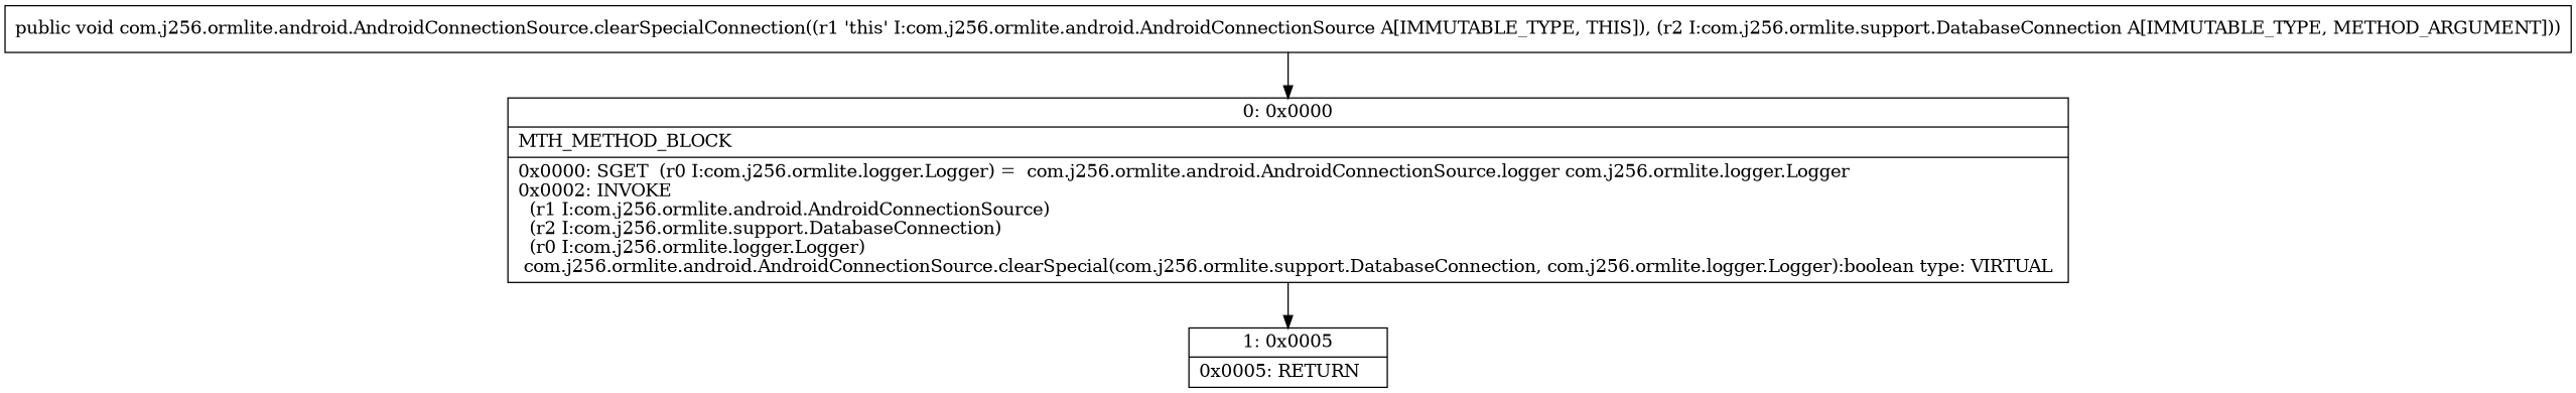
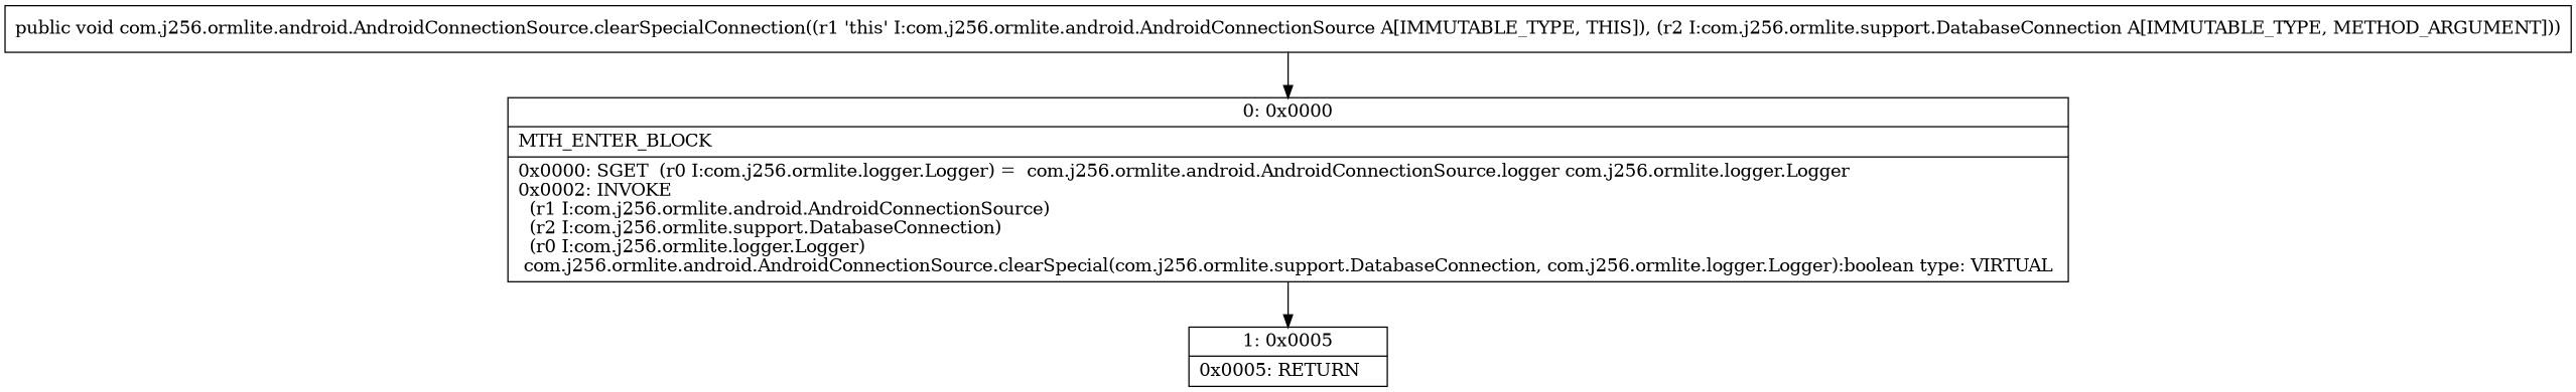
  digraph {
    node [shape=record]
-   n1 [label="{0\:\ 0x0000|MTH_METHOD_BLOCK\l|0x0000: SGET  (r0 I:com.j256.ormlite.logger.Logger) =  com.j256.ormlite.android.AndroidConnectionSource.logger com.j256.ormlite.logger.Logger \l0x0002: INVOKE  \l  (r1 I:com.j256.ormlite.android.AndroidConnectionSource)\l  (r2 I:com.j256.ormlite.support.DatabaseConnection)\l  (r0 I:com.j256.ormlite.logger.Logger)\l com.j256.ormlite.android.AndroidConnectionSource.clearSpecial(com.j256.ormlite.support.DatabaseConnection, com.j256.ormlite.logger.Logger):boolean type: VIRTUAL \l}"]
+   n1 [label="{0\:\ 0x0000|MTH_ENTER_BLOCK\l|0x0000: SGET  (r0 I:com.j256.ormlite.logger.Logger) =  com.j256.ormlite.android.AndroidConnectionSource.logger com.j256.ormlite.logger.Logger \l0x0002: INVOKE  \l  (r1 I:com.j256.ormlite.android.AndroidConnectionSource)\l  (r2 I:com.j256.ormlite.support.DatabaseConnection)\l  (r0 I:com.j256.ormlite.logger.Logger)\l com.j256.ormlite.android.AndroidConnectionSource.clearSpecial(com.j256.ormlite.support.DatabaseConnection, com.j256.ormlite.logger.Logger):boolean type: VIRTUAL \l}"]
    n2 [label="{1\:\ 0x0005|0x0005: RETURN   \l}"]
    n3 [label="{public void com.j256.ormlite.android.AndroidConnectionSource.clearSpecialConnection((r1 'this' I:com.j256.ormlite.android.AndroidConnectionSource A[IMMUTABLE_TYPE, THIS]), (r2 I:com.j256.ormlite.support.DatabaseConnection A[IMMUTABLE_TYPE, METHOD_ARGUMENT])) }"]
    n1 -> n2
    n3 -> n1
  }
